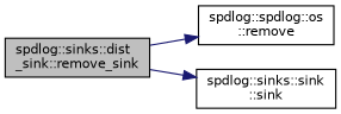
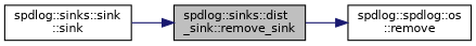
  digraph {
    rankdir=LR
    node [color=black fillcolor=white fontname=Helvetica fontsize=10 shape=record style=filled]
    edge [color=midnightblue fontname=Helvetica fontsize=10 labelfontname=Helvetica labelfontsize=10 style=solid]
    n1 [fillcolor=grey75 fontcolor=black height=0.2 label="spdlog::sinks::dist\l_sink::remove_sink" width=0.4]
    n2 [height=0.2 label="spdlog::spdlog::os\l::remove" width=0.4]
    n3 [height=0.2 label="spdlog::sinks::sink\l::sink" width=0.4]
    n1 -> n2
-   n1 -> n3
+   n3 -> n1
  }
